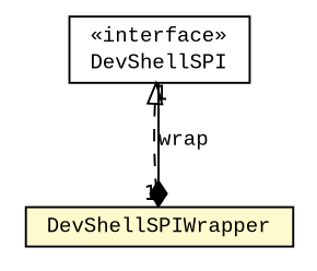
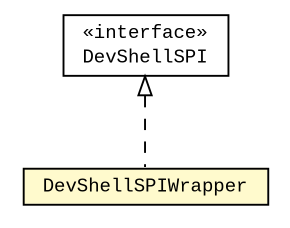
  digraph {
    nodesep=0.25
    ranksep=0.5
    fontname="Liberation Mono"
    node [fontcolor=black fontname="Liberation Mono" fontsize=10.0 shape=plaintext]
    edge [fontname="Liberation Mono" headport=p labelfontname=Helvetica labelfontsize=10 tailport=p]
    n1 [label=<<table title="io.werval.spi.dev.DevShellSPI" border="0" cellborder="1" cellspacing="0" cellpadding="2" port="p" href="./DevShellSPI.html"> 		<tr><td><table border="0" cellspacing="0" cellpadding="1"> <tr><td align="center" balign="center"> &#171;interface&#187; </td></tr> <tr><td align="center" balign="center"> DevShellSPI </td></tr> 		</table></td></tr> 		</table>>]
    n2 [label=<<table title="io.werval.spi.dev.DevShellSPIWrapper" border="0" cellborder="1" cellspacing="0" cellpadding="2" port="p" bgcolor="lemonChiffon" href="./DevShellSPIWrapper.html"> 		<tr><td><table border="0" cellspacing="0" cellpadding="1"> <tr><td align="center" balign="center"> DevShellSPIWrapper </td></tr> 		</table></td></tr> 		</table>>]
    n1 -> n2 [arrowtail=empty dir=back fontsize=10 style=dashed]
-   n2 -> n1 [arrowhead=none arrowtail=diamond color=black dir=both fontcolor=black fontsize=10.0 headlabel=1 label=wrap taillabel=1]
  }
